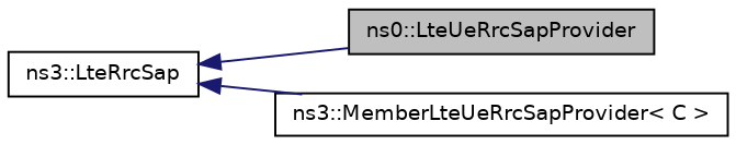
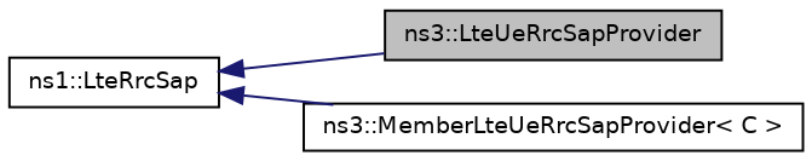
  digraph {
    rankdir=LR
    node [color=black fillcolor=white fontname=Helvetica fontsize=10 shape=record style=filled]
    edge [color=midnightblue dir=back fontname=Helvetica fontsize=10 labelfontname=Helvetica labelfontsize=10 style=solid]
-   n1 [fillcolor=grey75 fontcolor=black height=0.2 label="ns0::LteUeRrcSapProvider" width=0.4]
+   n1 [fillcolor=grey75 fontcolor=black height=0.2 label="ns3::LteUeRrcSapProvider" width=0.4]
    n2 [height=0.2 label="ns3::MemberLteUeRrcSapProvider\< C \>" width=0.4]
-   n3 [height=0.2 label="ns3::LteRrcSap" width=0.4]
+   n3 [height=0.2 label="ns1::LteRrcSap" width=0.4]
    n3 -> n1
    n3 -> n2
  }
